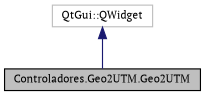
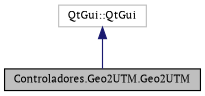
  digraph {
    fontname="PT Serif"
    node [fontname="PT Serif" fontsize=10 shape=record style=filled]
    n1 [color=black fillcolor=grey75 fontcolor=black height=0.2 label="Controladores.Geo2UTM.Geo2UTM" width=0.4]
-   n2 [color=grey75 fillcolor=white height=0.2 label="QtGui::QWidget" width=0.4]
+   n2 [color=grey75 fillcolor=white height=0.2 label="QtGui::QtGui" width=0.4]
    n2 -> n1 [color=midnightblue dir=back fontname="PT Serif" fontsize=10 labelfontname=Helvetica labelfontsize=10 style=solid]
  }
